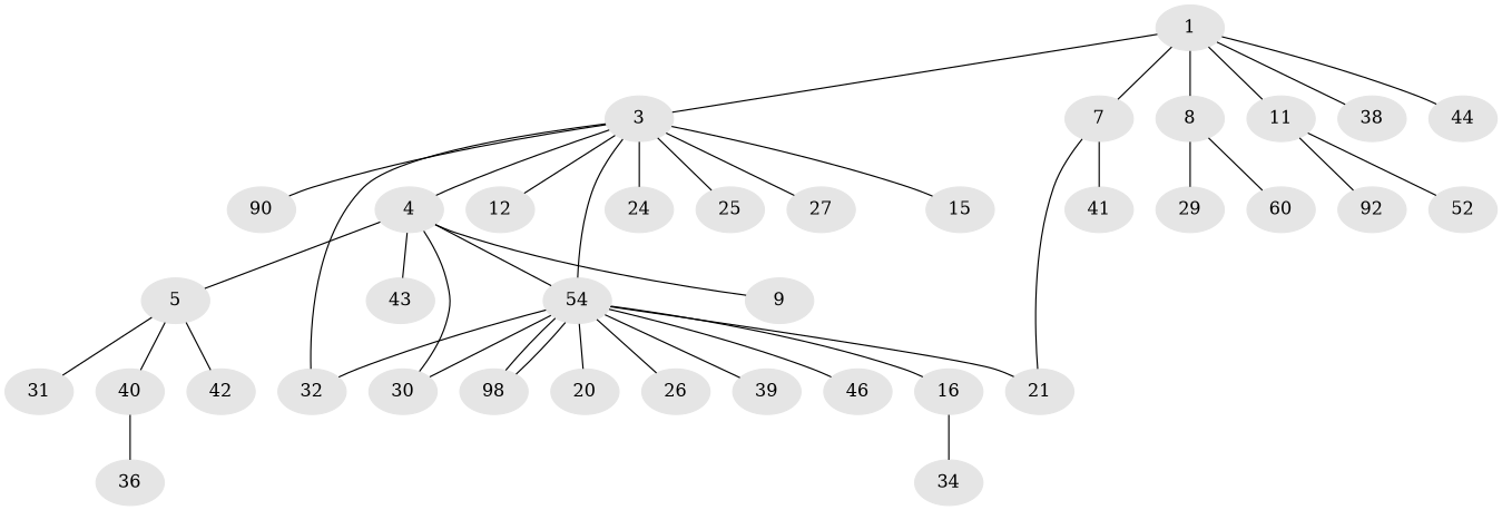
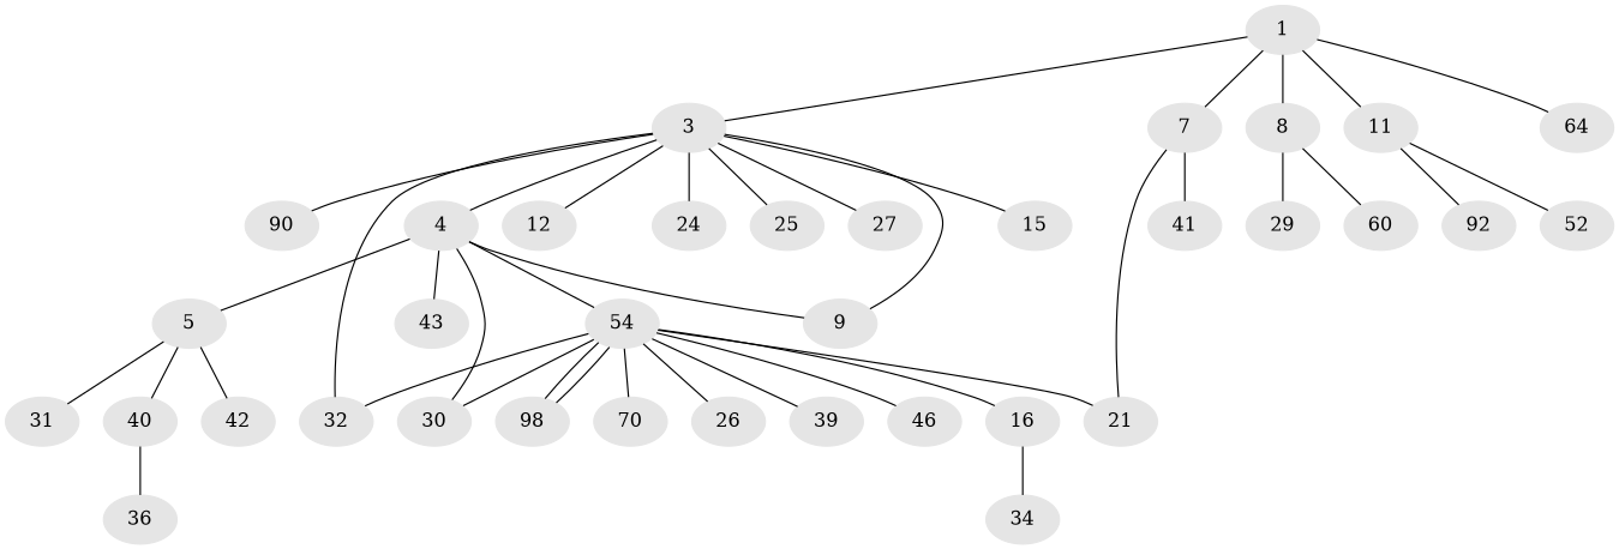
  graph {
    node [color=gray90 style=filled]
    1 [super="+2"]
    3 [super="+15"]
    7
    8
    11
-   38
-   44
+   44 [label=64]
    4 [super="+6"]
    12
    n10 [label=54 super="+23+17"]
    24 [super="+37"]
    25
    27
    32
    n15 [label=15]
    n16 [label=90]
    21
    41
    29
    n20 [label=60 super="+28+33"]
    n21 [label=92]
    52
    5 [super="+13+19"]
    9
    43
    30 [super="+45"]
    16
    n28 [label=98]
-   20
+   20 [label=70]
    26
    39
    46 [super="+48"]
    31
    40 [super="+47"]
    42
    36
    34 [super="+53"]
    1 -- 3 [weight=2]
    1 -- 7
    1 -- 8
    1 -- 11
-   1 -- 38
    1 -- 44
    3 -- 4 [weight=2]
    3 -- 12
-   3 -- n10
+   3 -- 9
    3 -- 24 [weight=2]
    3 -- 25
    3 -- 27
    3 -- 32
    3 -- n15
    3 -- n16
    7 -- 21
    7 -- 41
    8 -- 29
    8 -- n20
    11 -- n21
    11 -- 52
    4 -- n10
    4 -- 5
    4 -- 9
    4 -- 43
    4 -- 30
    n10 -- 32
    n10 -- 21
    n10 -- 30
    n10 -- 16
    n10 -- n28
    n10 -- n28
    n10 -- 20
    n10 -- 26
    n10 -- 39
    n10 -- 46
    5 -- 31
    5 -- 40
    5 -- 42
    16 -- 34
    40 -- 36
  }
